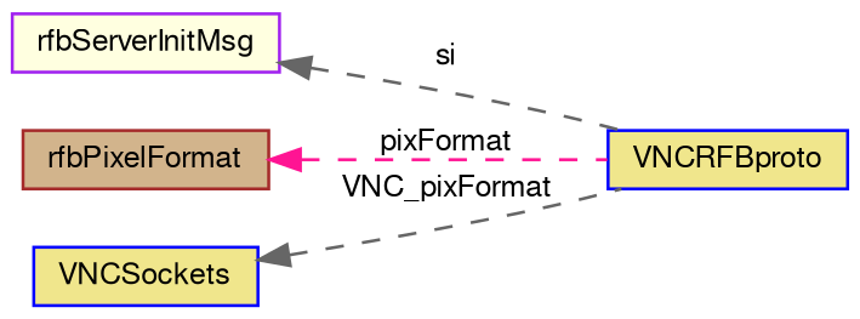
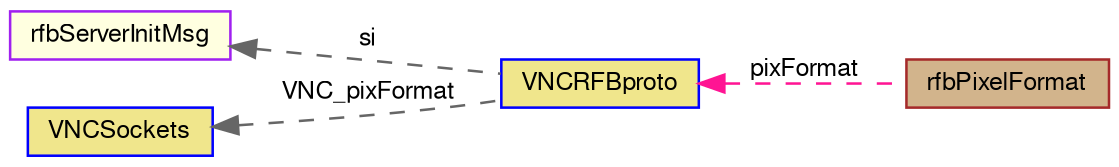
  digraph {
    rankdir=LR
    node [color=blue fillcolor=khaki fontname=FreeSans fontsize=10 shape=record style=filled]
    edge [color=gray40 dir=back fontname=FreeSans fontsize=10 labelfontname=FreeSans labelfontsize=10 style=dashed]
    n1 [fontcolor=black height=0.2 label=VNCRFBproto width=0.4]
    n2 [color=purple fillcolor=lightyellow height=0.2 label=rfbServerInitMsg width=0.4]
    n3 [color=brown fillcolor=tan height=0.2 label=rfbPixelFormat width=0.4]
    n4 [height=0.2 label=VNCSockets width=0.4]
    n2 -> n1 [label=" si"]
-   n3 -> n1 [color=deeppink label=" pixFormat"]
+   n1 -> n3 [color=deeppink label=" pixFormat"]
    n4 -> n1 [label=" VNC_pixFormat"]
  }
